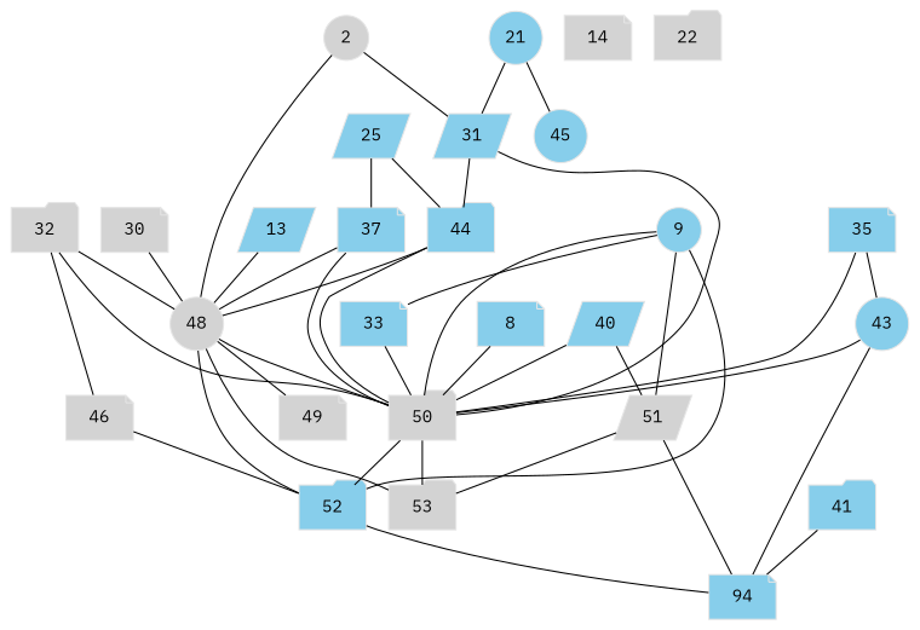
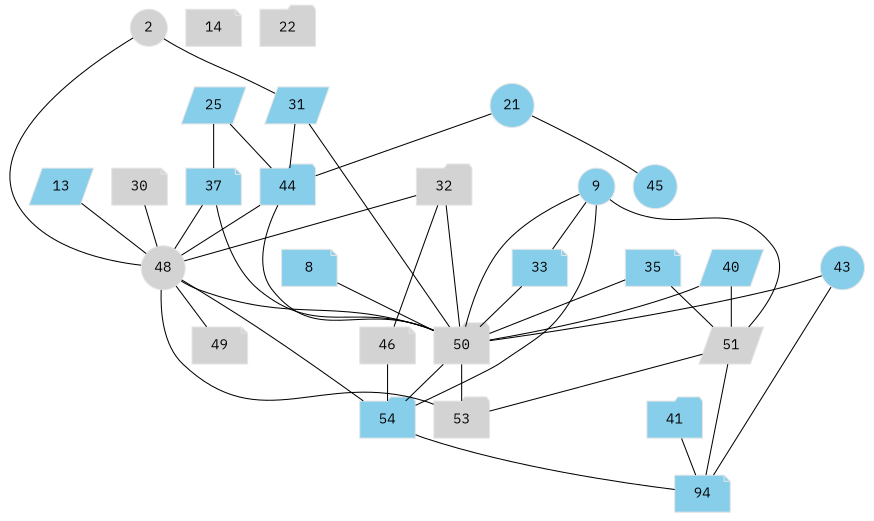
  graph {
    fontname="IBM Plex Mono"
    node [color=gray90 fillcolor=skyblue fontname="IBM Plex Mono" shape=note style=filled]
    edge [fontname="IBM Plex Mono"]
    2 [fillcolor=lightgrey shape=circle]
    31 [shape=parallelogram]
    48 [fillcolor=lightgrey shape=circle super="+47"]
    50 [fillcolor=lightgrey shape=folder super="+36+42"]
    44 [shape=folder super="+23+38"]
-   52 [shape=folder super="+16+27+34+39"]
+   52 [shape=folder super="+16+27+34+39" label=54]
    49 [fillcolor=lightgrey]
    53 [fillcolor=lightgrey shape=folder]
    8
    9 [shape=circle]
    33
    51 [fillcolor=lightgrey shape=parallelogram super="+15+19"]
    n13 [label=94 super="+17"]
    13 [shape=parallelogram]
    14 [fillcolor=lightgrey]
    21 [shape=circle]
    45 [shape=circle]
    22 [fillcolor=lightgrey shape=folder]
    25 [shape=parallelogram]
    37
    30 [fillcolor=lightgrey]
    32 [fillcolor=lightgrey shape=folder]
    46 [fillcolor=lightgrey]
    35
    40 [shape=parallelogram]
    41 [shape=folder]
    43 [shape=circle super="+10"]
    2 -- 31
    2 -- 48
    31 -- 50
    31 -- 44 [weight=2]
    48 -- 50 [weight=2]
    48 -- 52
    48 -- 49
    48 -- 53
    50 -- 52
    50 -- 53 [weight=3]
    44 -- 48
    44 -- 50
    52 -- n13
    8 -- 50
    9 -- 50
    9 -- 52 [weight=2]
    9 -- 33
    9 -- 51 [weight=2]
    33 -- 50
    51 -- 53
    51 -- n13
    13 -- 48
-   21 -- 31
+   21 -- 44
    21 -- 45
    25 -- 44 [weight=2]
    25 -- 37
    37 -- 48 [weight=2]
    37 -- 50 [weight=2]
    30 -- 48
    32 -- 48
    32 -- 50 [weight=4]
    32 -- 46
    46 -- 52
    35 -- 50
-   35 -- 43
+   35 -- 51
    40 -- 50
    40 -- 51
    41 -- n13
    43 -- 50 [weight=4]
    43 -- n13
  }
